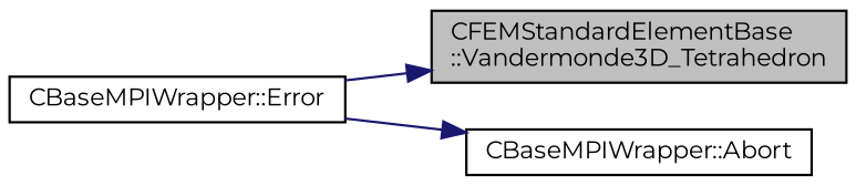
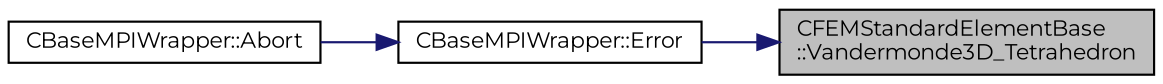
  digraph {
    fontname=Montserrat
    rankdir=LR
    node [color=black fillcolor=white fontname=Montserrat fontsize=10 shape=record style=filled]
    edge [color=midnightblue fontname=Montserrat fontsize=10 labelfontname=Helvetica labelfontsize=10 style=solid]
    n1 [fillcolor=grey75 fontcolor=black height=0.2 label="CFEMStandardElementBase\l::Vandermonde3D_Tetrahedron" width=0.4]
    n2 [height=0.2 label="CBaseMPIWrapper::Error" width=0.4]
    n3 [height=0.2 label="CBaseMPIWrapper::Abort" width=0.4]
    n2 -> n1
-   n2 -> n3
+   n3 -> n2
  }
